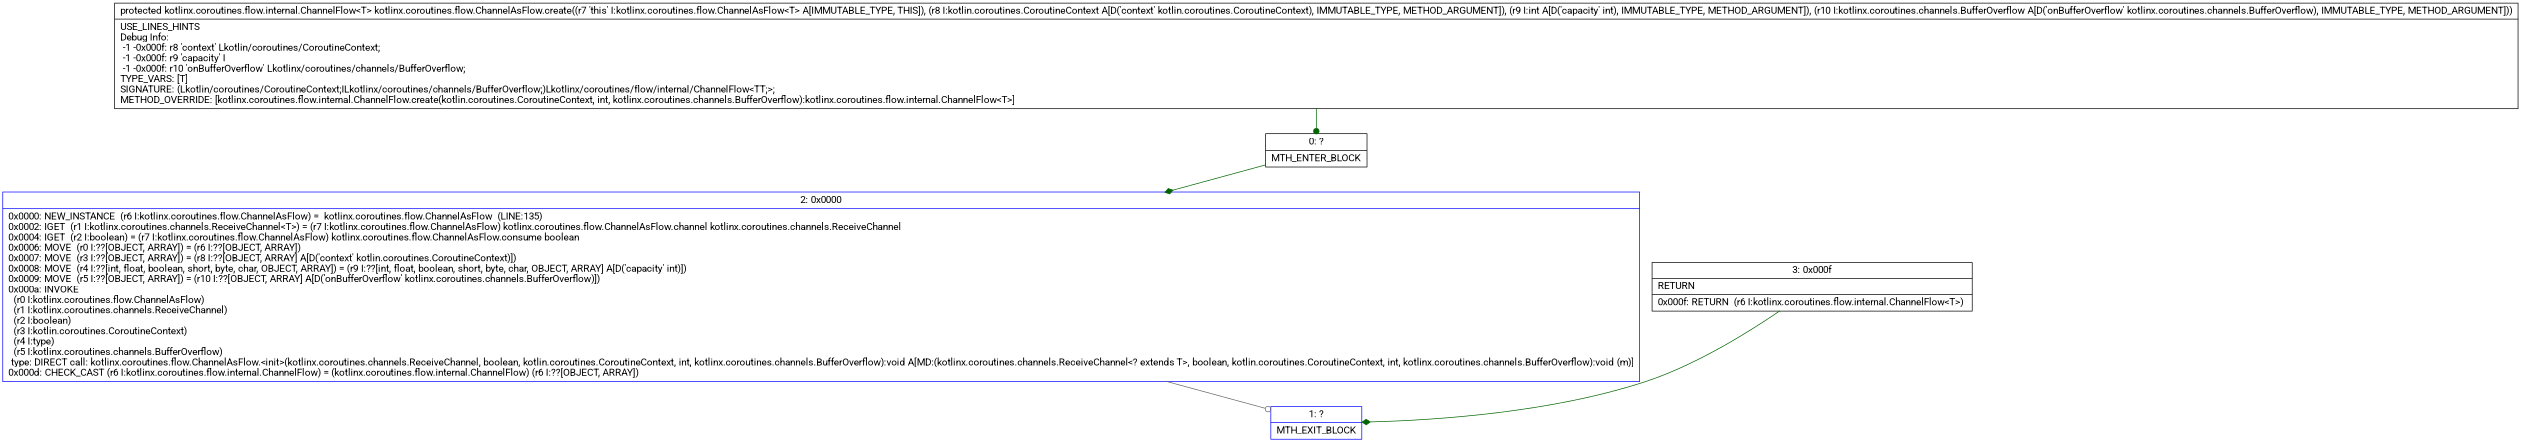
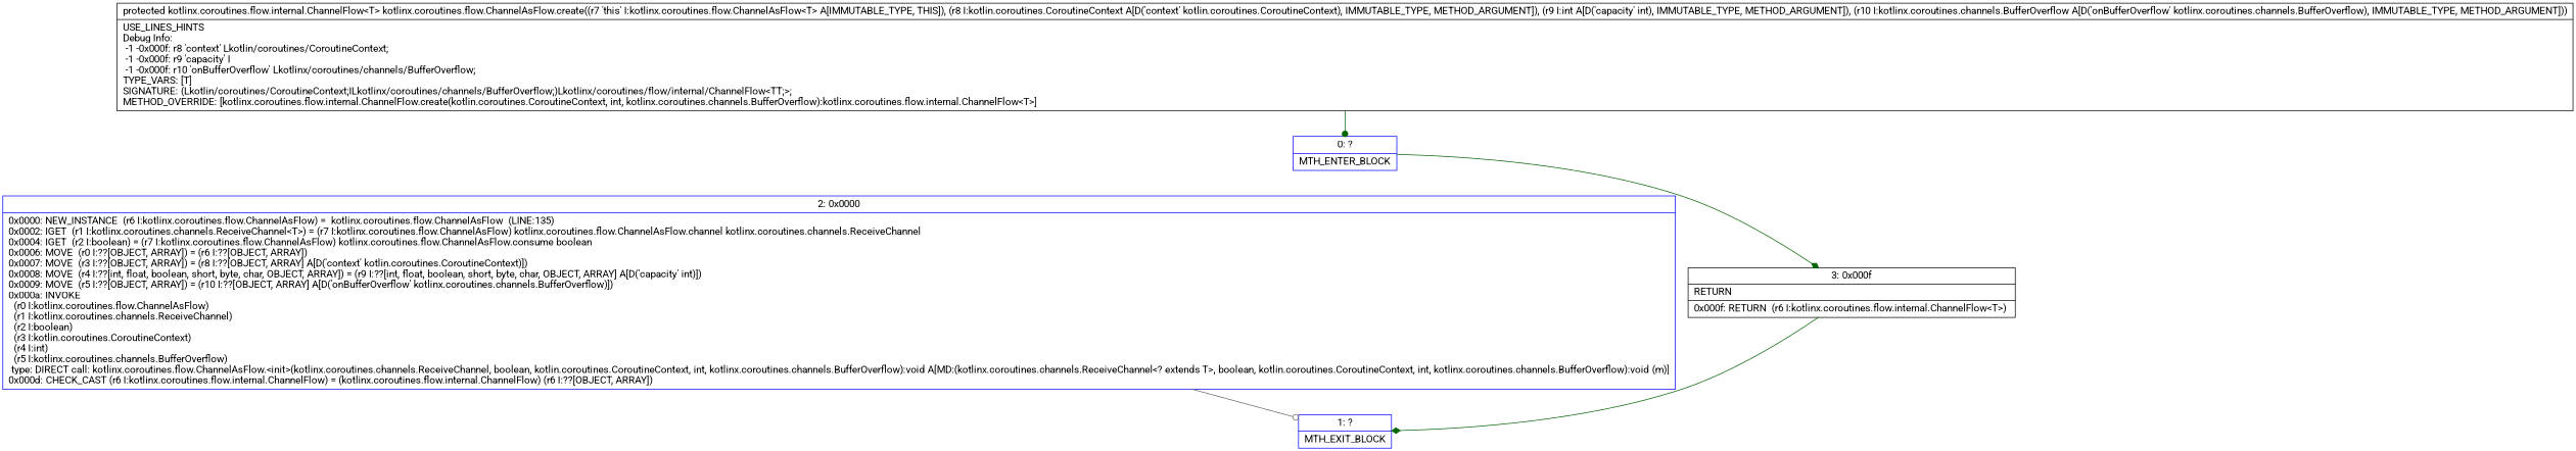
  digraph {
    fontname=Roboto
    node [color=blue fontname=Roboto shape=record]
    edge [arrowhead=diamond color=darkgreen fontname=Roboto]
-   n1 [color=black label="{0\:\ ?|MTH_ENTER_BLOCK\l}"]
-   n2 [label="{2\:\ 0x0000|0x0000: NEW_INSTANCE  (r6 I:kotlinx.coroutines.flow.ChannelAsFlow) =  kotlinx.coroutines.flow.ChannelAsFlow  (LINE:135)\l0x0002: IGET  (r1 I:kotlinx.coroutines.channels.ReceiveChannel\<T\>) = (r7 I:kotlinx.coroutines.flow.ChannelAsFlow) kotlinx.coroutines.flow.ChannelAsFlow.channel kotlinx.coroutines.channels.ReceiveChannel \l0x0004: IGET  (r2 I:boolean) = (r7 I:kotlinx.coroutines.flow.ChannelAsFlow) kotlinx.coroutines.flow.ChannelAsFlow.consume boolean \l0x0006: MOVE  (r0 I:??[OBJECT, ARRAY]) = (r6 I:??[OBJECT, ARRAY]) \l0x0007: MOVE  (r3 I:??[OBJECT, ARRAY]) = (r8 I:??[OBJECT, ARRAY] A[D('context' kotlin.coroutines.CoroutineContext)]) \l0x0008: MOVE  (r4 I:??[int, float, boolean, short, byte, char, OBJECT, ARRAY]) = (r9 I:??[int, float, boolean, short, byte, char, OBJECT, ARRAY] A[D('capacity' int)]) \l0x0009: MOVE  (r5 I:??[OBJECT, ARRAY]) = (r10 I:??[OBJECT, ARRAY] A[D('onBufferOverflow' kotlinx.coroutines.channels.BufferOverflow)]) \l0x000a: INVOKE  \l  (r0 I:kotlinx.coroutines.flow.ChannelAsFlow)\l  (r1 I:kotlinx.coroutines.channels.ReceiveChannel)\l  (r2 I:boolean)\l  (r3 I:kotlin.coroutines.CoroutineContext)\l  (r4 I:type)\l  (r5 I:kotlinx.coroutines.channels.BufferOverflow)\l type: DIRECT call: kotlinx.coroutines.flow.ChannelAsFlow.\<init\>(kotlinx.coroutines.channels.ReceiveChannel, boolean, kotlin.coroutines.CoroutineContext, int, kotlinx.coroutines.channels.BufferOverflow):void A[MD:(kotlinx.coroutines.channels.ReceiveChannel\<? extends T\>, boolean, kotlin.coroutines.CoroutineContext, int, kotlinx.coroutines.channels.BufferOverflow):void (m)]\l0x000d: CHECK_CAST (r6 I:kotlinx.coroutines.flow.internal.ChannelFlow) = (kotlinx.coroutines.flow.internal.ChannelFlow) (r6 I:??[OBJECT, ARRAY]) \l}"]
+   n1 [label="{0\:\ ?|MTH_ENTER_BLOCK\l}"]
+   n2 [label="{2\:\ 0x0000|0x0000: NEW_INSTANCE  (r6 I:kotlinx.coroutines.flow.ChannelAsFlow) =  kotlinx.coroutines.flow.ChannelAsFlow  (LINE:135)\l0x0002: IGET  (r1 I:kotlinx.coroutines.channels.ReceiveChannel\<T\>) = (r7 I:kotlinx.coroutines.flow.ChannelAsFlow) kotlinx.coroutines.flow.ChannelAsFlow.channel kotlinx.coroutines.channels.ReceiveChannel \l0x0004: IGET  (r2 I:boolean) = (r7 I:kotlinx.coroutines.flow.ChannelAsFlow) kotlinx.coroutines.flow.ChannelAsFlow.consume boolean \l0x0006: MOVE  (r0 I:??[OBJECT, ARRAY]) = (r6 I:??[OBJECT, ARRAY]) \l0x0007: MOVE  (r3 I:??[OBJECT, ARRAY]) = (r8 I:??[OBJECT, ARRAY] A[D('context' kotlin.coroutines.CoroutineContext)]) \l0x0008: MOVE  (r4 I:??[int, float, boolean, short, byte, char, OBJECT, ARRAY]) = (r9 I:??[int, float, boolean, short, byte, char, OBJECT, ARRAY] A[D('capacity' int)]) \l0x0009: MOVE  (r5 I:??[OBJECT, ARRAY]) = (r10 I:??[OBJECT, ARRAY] A[D('onBufferOverflow' kotlinx.coroutines.channels.BufferOverflow)]) \l0x000a: INVOKE  \l  (r0 I:kotlinx.coroutines.flow.ChannelAsFlow)\l  (r1 I:kotlinx.coroutines.channels.ReceiveChannel)\l  (r2 I:boolean)\l  (r3 I:kotlin.coroutines.CoroutineContext)\l  (r4 I:int)\l  (r5 I:kotlinx.coroutines.channels.BufferOverflow)\l type: DIRECT call: kotlinx.coroutines.flow.ChannelAsFlow.\<init\>(kotlinx.coroutines.channels.ReceiveChannel, boolean, kotlin.coroutines.CoroutineContext, int, kotlinx.coroutines.channels.BufferOverflow):void A[MD:(kotlinx.coroutines.channels.ReceiveChannel\<? extends T\>, boolean, kotlin.coroutines.CoroutineContext, int, kotlinx.coroutines.channels.BufferOverflow):void (m)]\l0x000d: CHECK_CAST (r6 I:kotlinx.coroutines.flow.internal.ChannelFlow) = (kotlinx.coroutines.flow.internal.ChannelFlow) (r6 I:??[OBJECT, ARRAY]) \l}"]
    n3 [label="{1\:\ ?|MTH_EXIT_BLOCK\l}"]
    n4 [color=black label="{3\:\ 0x000f|RETURN\l|0x000f: RETURN  (r6 I:kotlinx.coroutines.flow.internal.ChannelFlow\<T\>) \l}"]
    n5 [color=black label="{protected kotlinx.coroutines.flow.internal.ChannelFlow\<T\> kotlinx.coroutines.flow.ChannelAsFlow.create((r7 'this' I:kotlinx.coroutines.flow.ChannelAsFlow\<T\> A[IMMUTABLE_TYPE, THIS]), (r8 I:kotlin.coroutines.CoroutineContext A[D('context' kotlin.coroutines.CoroutineContext), IMMUTABLE_TYPE, METHOD_ARGUMENT]), (r9 I:int A[D('capacity' int), IMMUTABLE_TYPE, METHOD_ARGUMENT]), (r10 I:kotlinx.coroutines.channels.BufferOverflow A[D('onBufferOverflow' kotlinx.coroutines.channels.BufferOverflow), IMMUTABLE_TYPE, METHOD_ARGUMENT]))  | USE_LINES_HINTS\lDebug Info:\l  \-1 \-0x000f: r8 'context' Lkotlin\/coroutines\/CoroutineContext;\l  \-1 \-0x000f: r9 'capacity' I\l  \-1 \-0x000f: r10 'onBufferOverflow' Lkotlinx\/coroutines\/channels\/BufferOverflow;\lTYPE_VARS: [T]\lSIGNATURE: (Lkotlin\/coroutines\/CoroutineContext;ILkotlinx\/coroutines\/channels\/BufferOverflow;)Lkotlinx\/coroutines\/flow\/internal\/ChannelFlow\<TT;\>;\lMETHOD_OVERRIDE: [kotlinx.coroutines.flow.internal.ChannelFlow.create(kotlin.coroutines.CoroutineContext, int, kotlinx.coroutines.channels.BufferOverflow):kotlinx.coroutines.flow.internal.ChannelFlow\<T\>]\l}"]
-   n1 -> n2
+   n1 -> n4
    n2 -> n3 [arrowhead=odot color=gray40]
    n4 -> n3
    n5 -> n1 [arrowhead=dot]
  }
